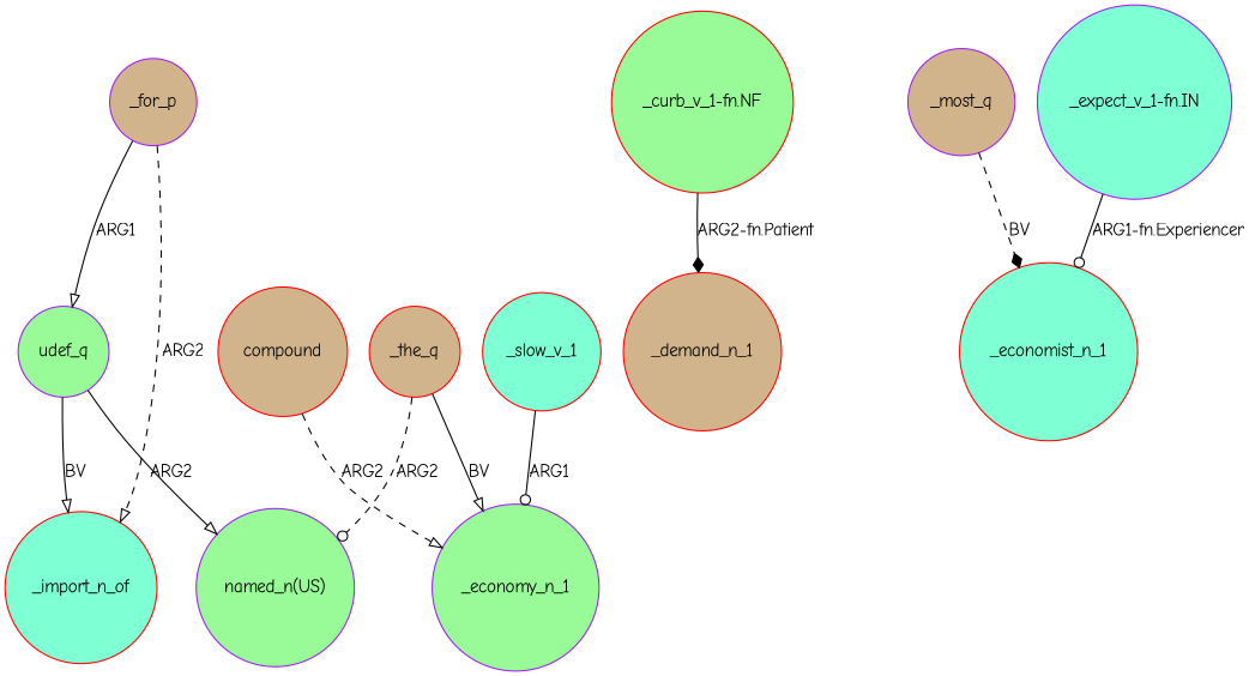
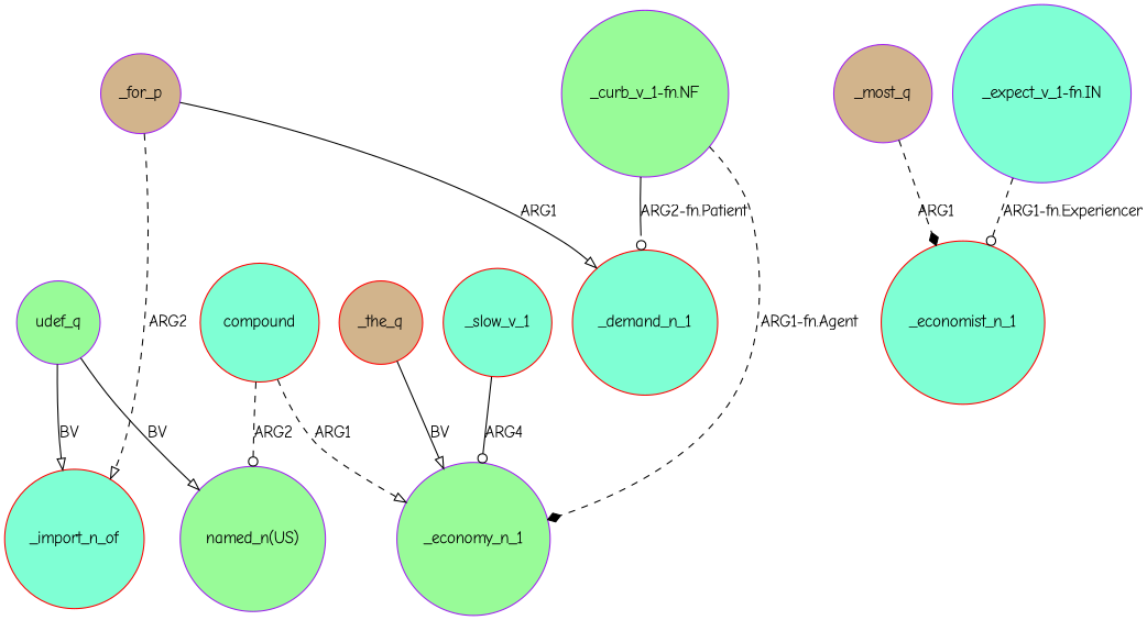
  digraph {
    fontname="Comic Neue"
    node [color=purple fillcolor=aquamarine fontname="Comic Neue" shape=circle style=filled]
    edge [arrowhead=onormal fontname="Comic Neue" style=dashed]
-   compound [color=red fillcolor=tan]
+   compound [color=red]
    _economy_n_1 [fillcolor=palegreen]
    "named_n(US)" [fillcolor=palegreen]
    _the_q [color=red fillcolor=tan]
    _economist_n_1 [color=red]
    _most_q [fillcolor=tan]
    udef_q [fillcolor=palegreen]
    _import_n_of [color=red]
-   _demand_n_1 [color=red fillcolor=tan]
-   "_curb_v_1-fn.NF" [color=red fillcolor=palegreen]
+   _demand_n_1 [color=red]
+   "_curb_v_1-fn.NF" [fillcolor=palegreen]
    _for_p [fillcolor=tan]
    "_expect_v_1-fn.IN"
    _slow_v_1 [color=red]
-   compound -> _economy_n_1 [label=ARG2]
-   _the_q -> "named_n(US)" [arrowhead=odot label=ARG2]
+   compound -> _economy_n_1 [label=ARG1]
+   compound -> "named_n(US)" [arrowhead=odot label=ARG2]
    _the_q -> _economy_n_1 [label=BV style=solid]
-   _most_q -> _economist_n_1 [arrowhead=diamond label=BV]
-   udef_q -> "named_n(US)" [label=ARG2 style=solid]
+   _most_q -> _economist_n_1 [arrowhead=diamond label=ARG1]
+   udef_q -> "named_n(US)" [label=BV style=solid]
    udef_q -> _import_n_of [label=BV style=solid]
-   "_curb_v_1-fn.NF" -> _demand_n_1 [arrowhead=diamond label="ARG2-fn.Patient" style=solid]
+   "_curb_v_1-fn.NF" -> _economy_n_1 [arrowhead=diamond label="ARG1-fn.Agent"]
+   "_curb_v_1-fn.NF" -> _demand_n_1 [arrowhead=odot label="ARG2-fn.Patient" style=solid]
    _for_p -> _import_n_of [label=ARG2]
-   _for_p -> udef_q [label=ARG1 style=solid]
-   "_expect_v_1-fn.IN" -> _economist_n_1 [arrowhead=odot label="ARG1-fn.Experiencer" style=solid]
-   _slow_v_1 -> _economy_n_1 [arrowhead=odot label=ARG1 style=solid]
+   _for_p -> _demand_n_1 [label=ARG1 style=solid]
+   "_expect_v_1-fn.IN" -> _economist_n_1 [arrowhead=odot label="ARG1-fn.Experiencer"]
+   _slow_v_1 -> _economy_n_1 [arrowhead=odot label=ARG4 style=solid]
  }
